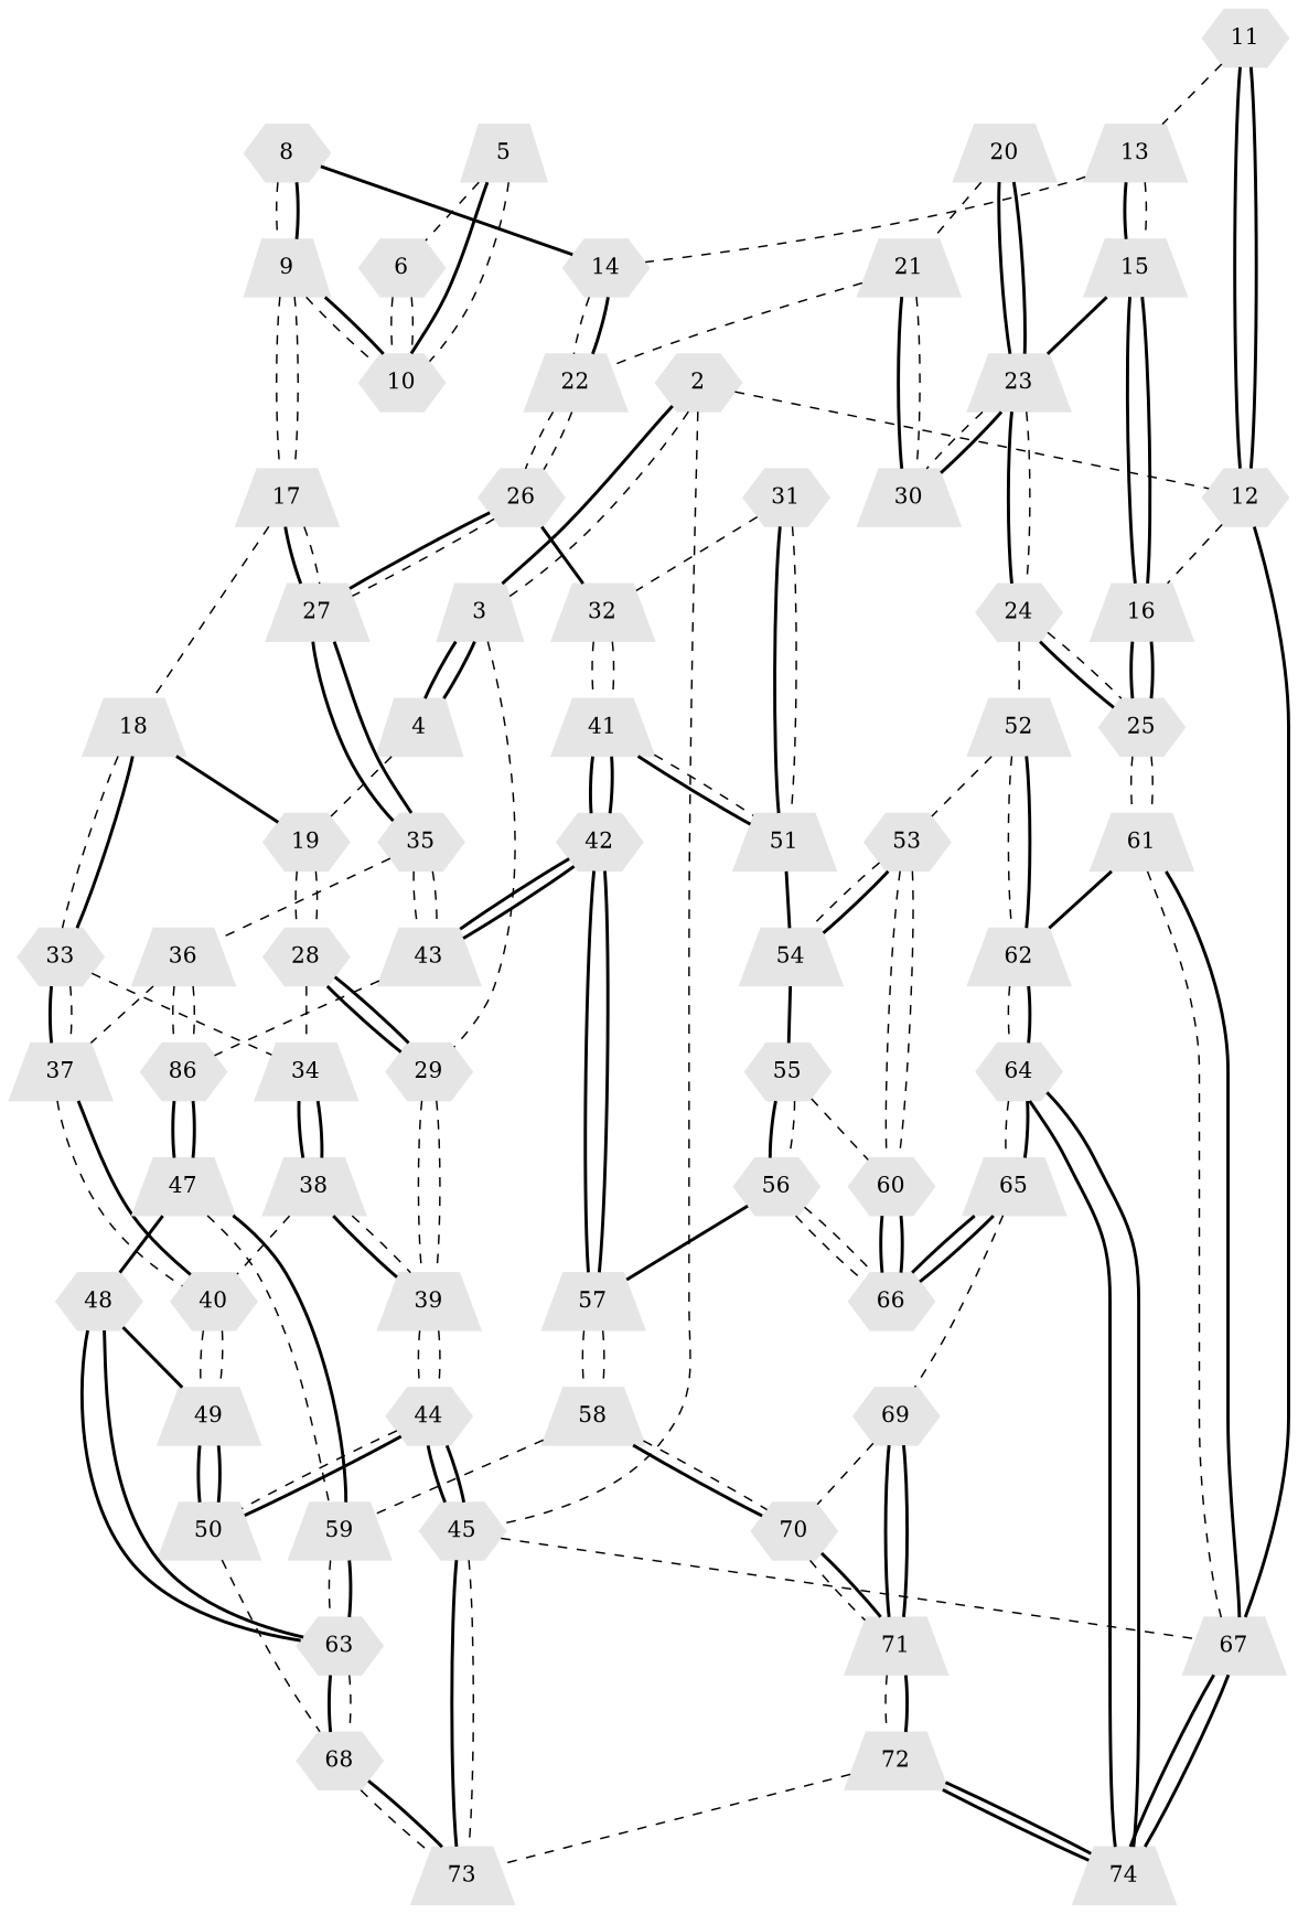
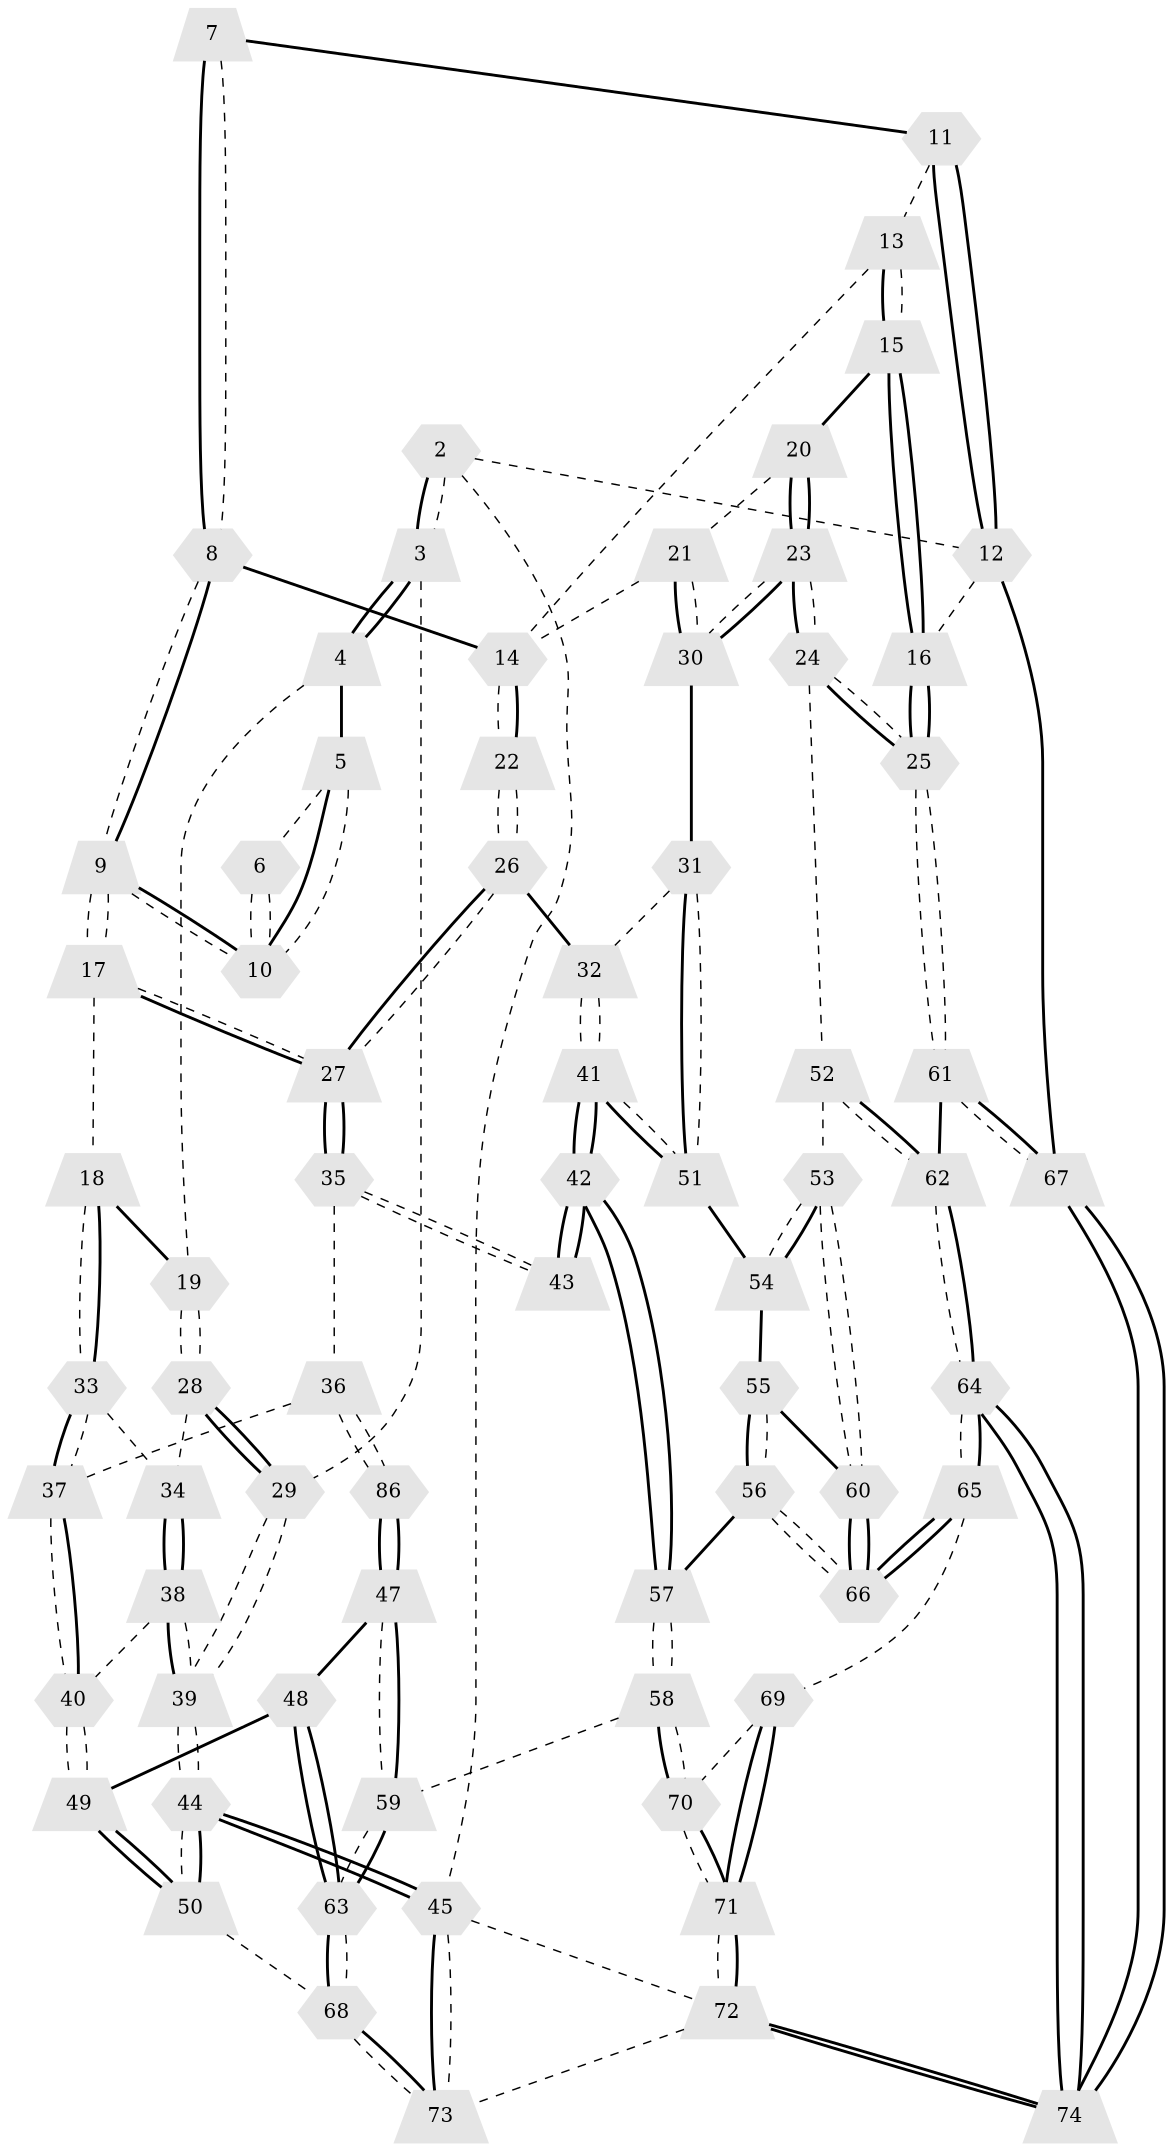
  graph {
    fontname="DejaVu Serif"
    node [color=gray90 fontname="DejaVu Serif" shape=trapezium style=filled]
    edge [fontname="DejaVu Serif" style=bold]
    2 [shape=hexagon]
    3
    12 [shape=hexagon]
    45 [shape=hexagon]
    8 [shape=hexagon]
+   7
    11 [shape=hexagon]
    4
    29 [shape=hexagon]
    16
    67
    73
    5
    19 [shape=hexagon]
    39
    6 [shape=hexagon]
    10 [shape=hexagon]
    28 [shape=hexagon]
    9
    14 [shape=hexagon]
    13
    17
    22
    18
    27
    15
    25 [shape=hexagon]
    74
    20
    26 [shape=hexagon]
    21
    23
    61
    33 [shape=hexagon]
    35 [shape=hexagon]
    34
    37
    30
    24 [shape=hexagon]
    31 [shape=hexagon]
    32
    52
    53 [shape=hexagon]
    62
    41
    36
    43
    38
    44 [shape=hexagon]
    51
    54
    42 [shape=hexagon]
    40 [shape=hexagon]
    n54 [label=86 shape=hexagon]
    47
    49
    50
    57
    58
    68 [shape=hexagon]
    48 [shape=hexagon]
    59
    63 [shape=hexagon]
    55 [shape=hexagon]
    60 [shape=hexagon]
    64 [shape=hexagon]
    66 [shape=hexagon]
    56 [shape=hexagon]
    70 [shape=hexagon]
    71
    65
    69 [shape=hexagon]
    72
    2 -- 3
    2 -- 3 [style=dashed]
    2 -- 12 [style=dashed]
    2 -- 45 [style=dashed]
    3 -- 4
    3 -- 4
    3 -- 29 [style=dashed]
    12 -- 16 [style=dashed]
    12 -- 67
-   45 -- 67 [style=dashed]
+   45 -- 72 [style=dashed]
    45 -- 73
    45 -- 73 [style=dashed]
    8 -- 9 [style=dashed]
    8 -- 9
    8 -- 14
+   7 -- 8
+   7 -- 8 [style=dashed]
+   7 -- 11
    11 -- 12
    11 -- 12
    11 -- 13 [style=dashed]
+   4 -- 5
    4 -- 19 [style=dashed]
    29 -- 39 [style=dashed]
    29 -- 39 [style=dashed]
    16 -- 25
    16 -- 25
    67 -- 74
    67 -- 74
    5 -- 6 [style=dashed]
    5 -- 10
    5 -- 10 [style=dashed]
    19 -- 28 [style=dashed]
    19 -- 28 [style=dashed]
    39 -- 44 [style=dashed]
    39 -- 44 [style=dashed]
    6 -- 10 [style=dashed]
    6 -- 10 [style=dashed]
    28 -- 29
    28 -- 29
    28 -- 34 [style=dashed]
    9 -- 10 [style=dashed]
    9 -- 10
    9 -- 17 [style=dashed]
    9 -- 17 [style=dashed]
    14 -- 22 [style=dashed]
    14 -- 22
    13 -- 14 [style=dashed]
    13 -- 15
    13 -- 15 [style=dashed]
    17 -- 18 [style=dashed]
    17 -- 27
    17 -- 27 [style=dashed]
    22 -- 26 [style=dashed]
    22 -- 26 [style=dashed]
    18 -- 19
    18 -- 33 [style=dashed]
    18 -- 33
    27 -- 35
    27 -- 35
    15 -- 16
    15 -- 16
-   15 -- 23
+   15 -- 20
    25 -- 61 [style=dashed]
    25 -- 61 [style=dashed]
    20 -- 21 [style=dashed]
    20 -- 23
    20 -- 23
    26 -- 27
    26 -- 27 [style=dashed]
    26 -- 32
-   21 -- 22 [style=dashed]
+   21 -- 14 [style=dashed]
    21 -- 30
    21 -- 30 [style=dashed]
    23 -- 30 [style=dashed]
    23 -- 30
    23 -- 24
    23 -- 24 [style=dashed]
    61 -- 67 [style=dashed]
    61 -- 67
    61 -- 62
    33 -- 34 [style=dashed]
    33 -- 37
    33 -- 37 [style=dashed]
    35 -- 36 [style=dashed]
    35 -- 43 [style=dashed]
    35 -- 43 [style=dashed]
    34 -- 38
    34 -- 38
    37 -- 40 [style=dashed]
    37 -- 40
+   30 -- 31
    24 -- 25
    24 -- 25 [style=dashed]
    24 -- 52 [style=dashed]
    31 -- 32 [style=dashed]
    31 -- 51
    31 -- 51 [style=dashed]
    32 -- 41 [style=dashed]
    32 -- 41 [style=dashed]
    52 -- 53 [style=dashed]
    52 -- 62 [style=dashed]
    52 -- 62
    53 -- 54 [style=dashed]
    53 -- 54
    53 -- 60 [style=dashed]
    53 -- 60 [style=dashed]
    62 -- 64 [style=dashed]
    62 -- 64
    41 -- 51
    41 -- 51 [style=dashed]
    41 -- 42
    41 -- 42
    36 -- 37 [style=dashed]
    36 -- n54 [style=dashed]
    36 -- n54 [style=dashed]
-   43 -- n54 [style=dashed]
    38 -- 39
    38 -- 39 [style=dashed]
    38 -- 40 [style=dashed]
    44 -- 45
    44 -- 45
    44 -- 50 [style=dashed]
    44 -- 50
    51 -- 54
    54 -- 55
    42 -- 43
    42 -- 43
    42 -- 57
    42 -- 57
    40 -- 49 [style=dashed]
    40 -- 49 [style=dashed]
    n54 -- 47
    n54 -- 47
    47 -- 48
    47 -- 59 [style=dashed]
    47 -- 59
    49 -- 50
    49 -- 50
    50 -- 68 [style=dashed]
    57 -- 58 [style=dashed]
    57 -- 58 [style=dashed]
    58 -- 59 [style=dashed]
    58 -- 70
    58 -- 70 [style=dashed]
    68 -- 73 [style=dashed]
    68 -- 73
    48 -- 49
    48 -- 63
    48 -- 63
    59 -- 63 [style=dashed]
    59 -- 63
    63 -- 68
    63 -- 68 [style=dashed]
-   55 -- 60 [style=dashed]
+   55 -- 60
    55 -- 56
    55 -- 56 [style=dashed]
    60 -- 66
    60 -- 66
    64 -- 74
    64 -- 74
    64 -- 65 [style=dashed]
    64 -- 65
    56 -- 57
    56 -- 66 [style=dashed]
    56 -- 66 [style=dashed]
    70 -- 71 [style=dashed]
    70 -- 71
    71 -- 72 [style=dashed]
    71 -- 72
    65 -- 66
    65 -- 66
    65 -- 69 [style=dashed]
    69 -- 70 [style=dashed]
    69 -- 71
    69 -- 71
    72 -- 73 [style=dashed]
    72 -- 74
    72 -- 74
  }
